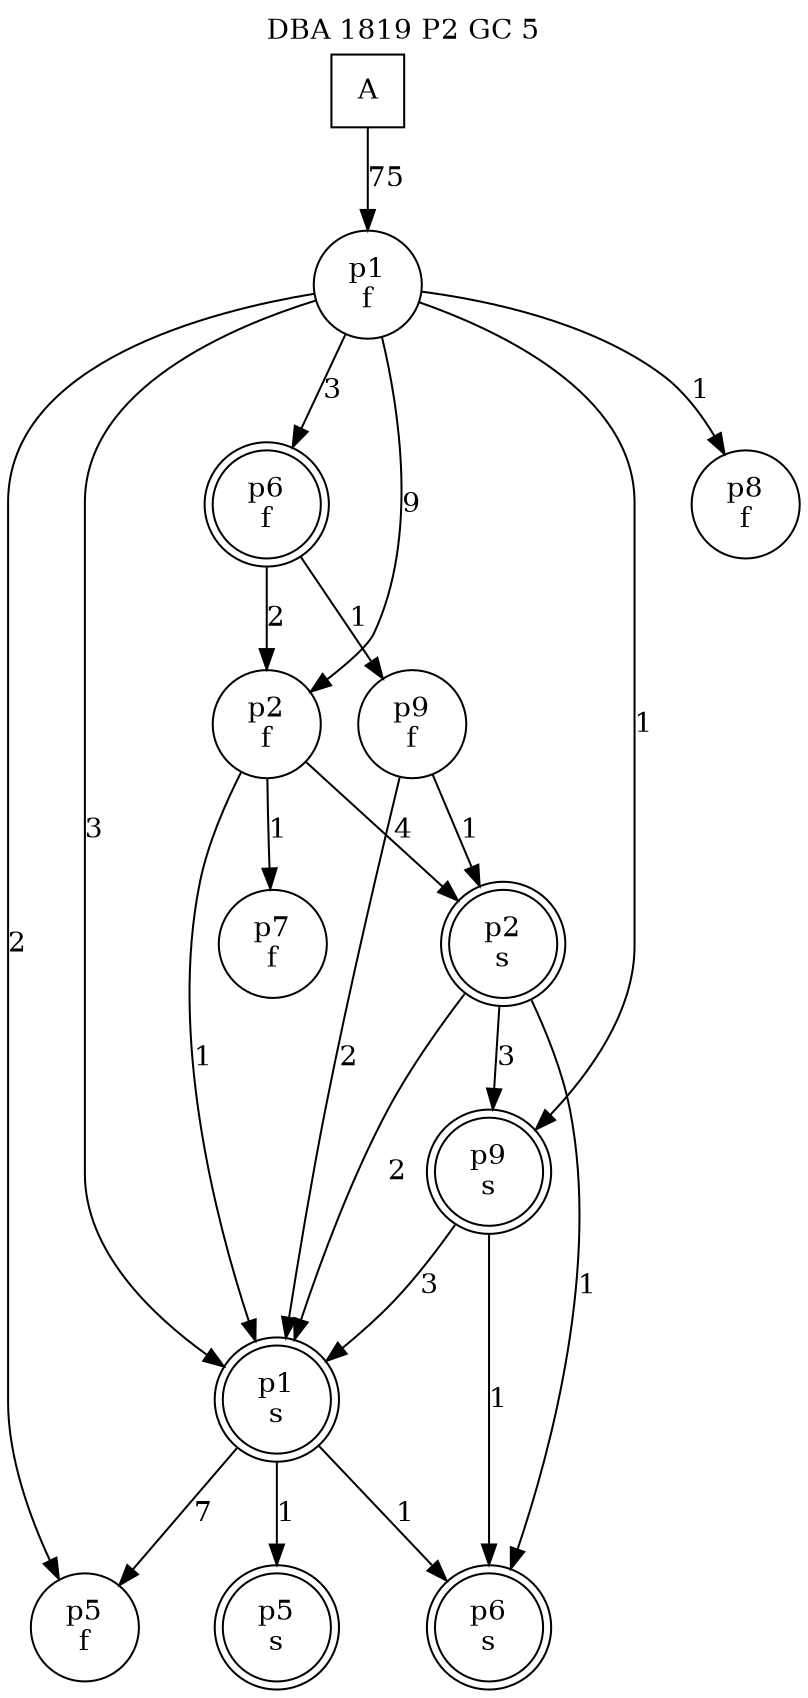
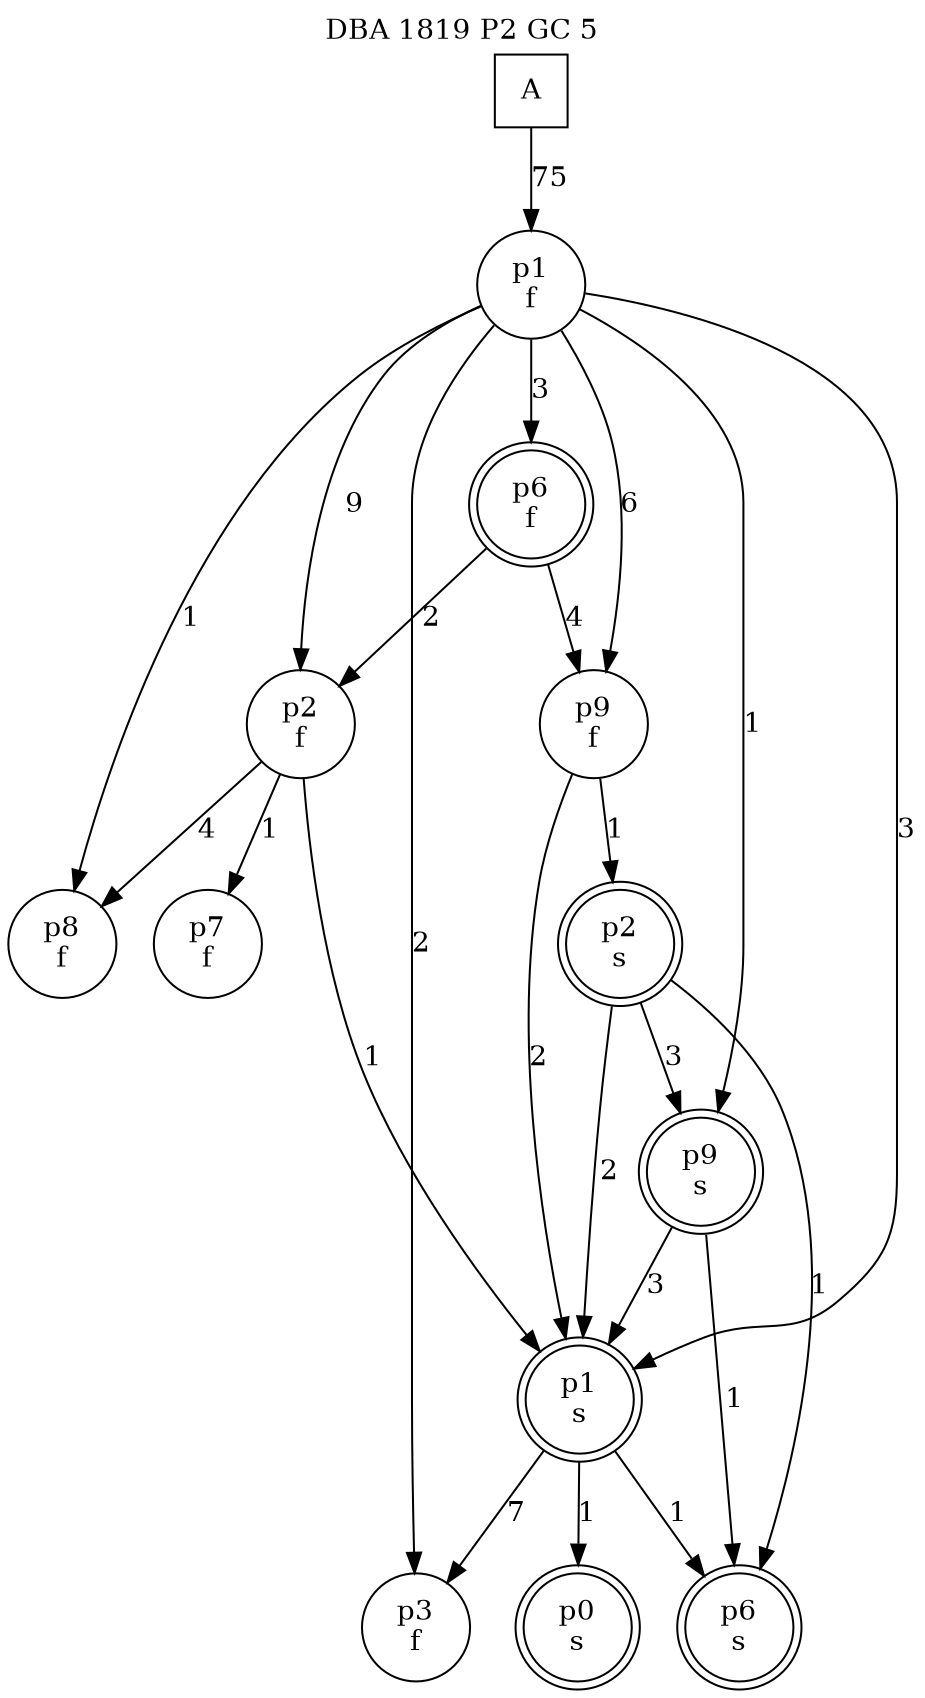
  digraph {
    label=" DBA 1819 P2 GC 5 "
    labelloc=tl
    rankdir=TB
    node [shape=circle]
    n1 [label=A shape=square]
    n2 [label="p1\nf"]
    n3 [label="p2\nf"]
    n4 [label="p9\nf"]
    n5 [label="p6\nf" shape=doublecircle]
-   n6 [label="p5\nf"]
+   n6 [label="p3\nf"]
    n7 [label="p8\nf"]
    n8 [label="p1\ns" shape=doublecircle]
    n9 [label="p9\ns" shape=doublecircle]
    n10 [label="p7\nf"]
    n11 [label="p2\ns" shape=doublecircle]
    n12 [label="p6\ns" shape=doublecircle]
-   n13 [label="p5\ns" shape=doublecircle]
+   n13 [label="p0\ns" shape=doublecircle]
    n1 -> n2 [label=75]
    n2 -> n3 [label=9]
+   n2 -> n4 [label=6]
    n2 -> n5 [label=3]
    n2 -> n6 [label=2]
    n2 -> n7 [label=1]
    n2 -> n8 [label=3]
    n2 -> n9 [label=1]
    n3 -> n8 [label=1]
    n3 -> n10 [label=1]
-   n3 -> n11 [label=4]
+   n3 -> n7 [label=4]
    n4 -> n8 [label=2]
    n4 -> n11 [label=1]
    n5 -> n3 [label=2]
-   n5 -> n4 [label=1]
+   n5 -> n4 [label=4]
    n8 -> n6 [label=7]
    n8 -> n12 [label=1]
    n8 -> n13 [label=1]
    n9 -> n8 [label=3]
    n9 -> n12 [label=1]
    n11 -> n8 [label=2]
    n11 -> n9 [label=3]
    n11 -> n12 [label=1]
  }
